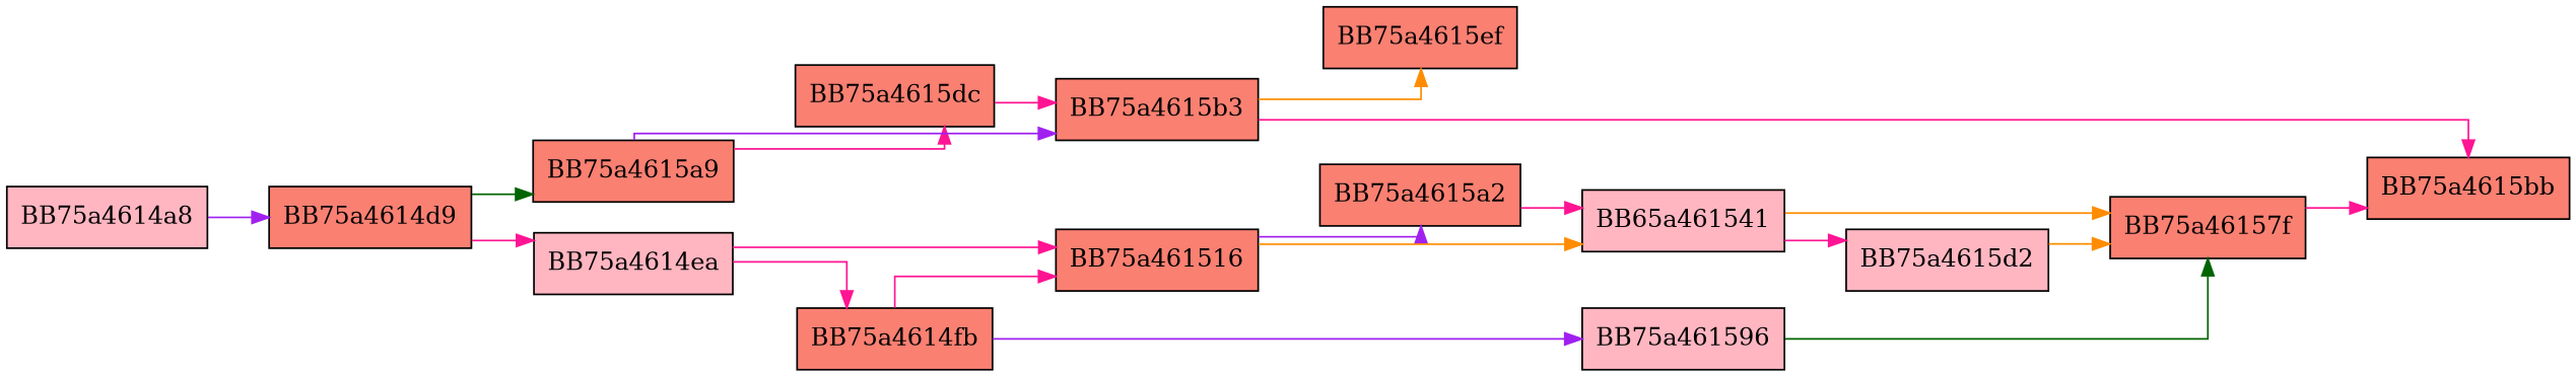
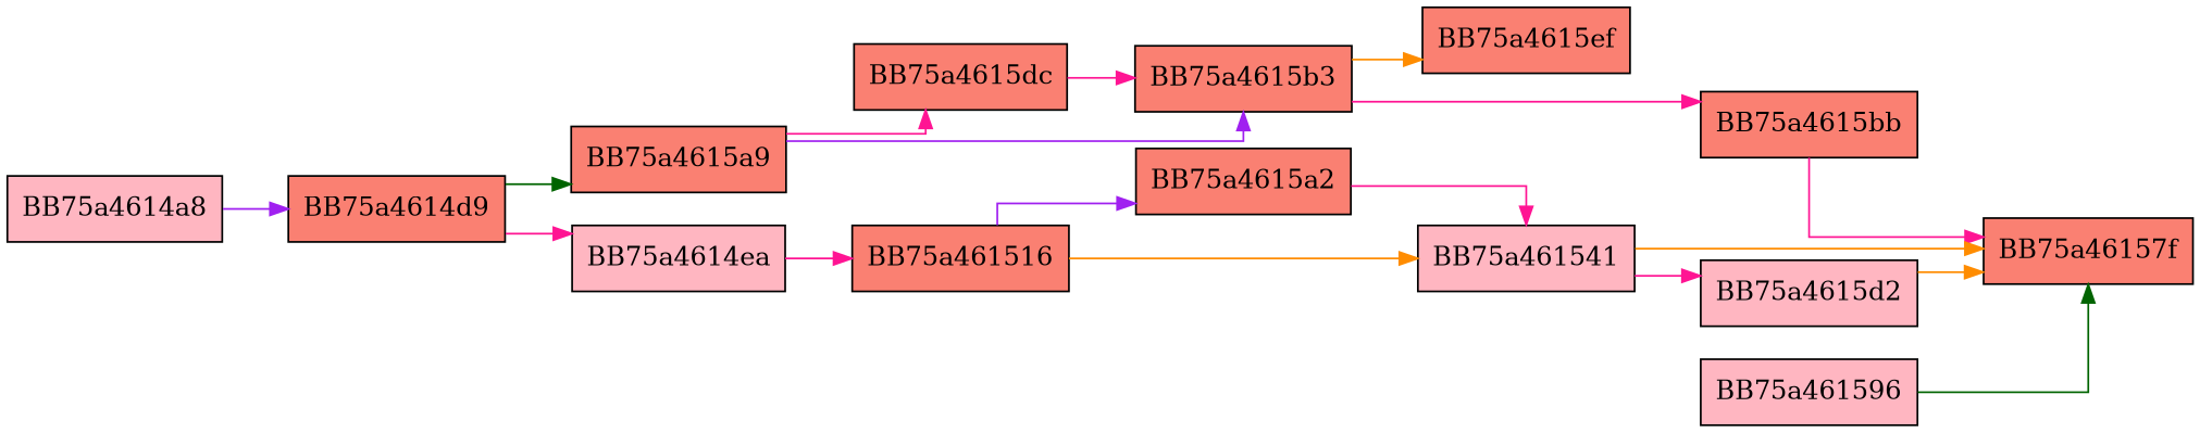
  digraph {
    rankdir=LR
    splines=ortho
    node [fillcolor=salmon shape=box style=filled]
    edge [color=deeppink]
    BB75a4614a8 [fillcolor=lightpink]
    BB75a4614d9
    BB75a4615a9
    BB75a4615dc
    BB75a4615b3
    BB75a4614ea [fillcolor=lightpink]
    BB75a4615ef
    BB75a4615bb
-   BB75a4614fb
    BB75a461516
    BB75a461596 [fillcolor=lightpink]
    BB75a46157f
    BB75a4615a2
-   BB75a461541 [fillcolor=lightpink label=BB65a461541]
+   BB75a461541 [fillcolor=lightpink]
    BB75a4615d2 [fillcolor=lightpink]
    BB75a4614a8 -> BB75a4614d9 [color=purple]
    BB75a4614d9 -> BB75a4615a9 [color=darkgreen]
    BB75a4614d9 -> BB75a4614ea
    BB75a4615a9 -> BB75a4615dc
    BB75a4615a9 -> BB75a4615b3 [color=purple]
    BB75a4615dc -> BB75a4615b3
    BB75a4615b3 -> BB75a4615ef [color=darkorange]
    BB75a4615b3 -> BB75a4615bb
-   BB75a4614ea -> BB75a4614fb
    BB75a4614ea -> BB75a461516
-   BB75a46157f -> BB75a4615bb
-   BB75a4614fb -> BB75a461516
-   BB75a4614fb -> BB75a461596 [color=purple]
+   BB75a4615bb -> BB75a46157f
    BB75a461516 -> BB75a4615a2 [color=purple]
    BB75a461516 -> BB75a461541 [color=darkorange]
    BB75a461596 -> BB75a46157f [color=darkgreen]
    BB75a4615a2 -> BB75a461541
    BB75a461541 -> BB75a46157f [color=darkorange]
    BB75a461541 -> BB75a4615d2
    BB75a4615d2 -> BB75a46157f [color=darkorange]
  }
